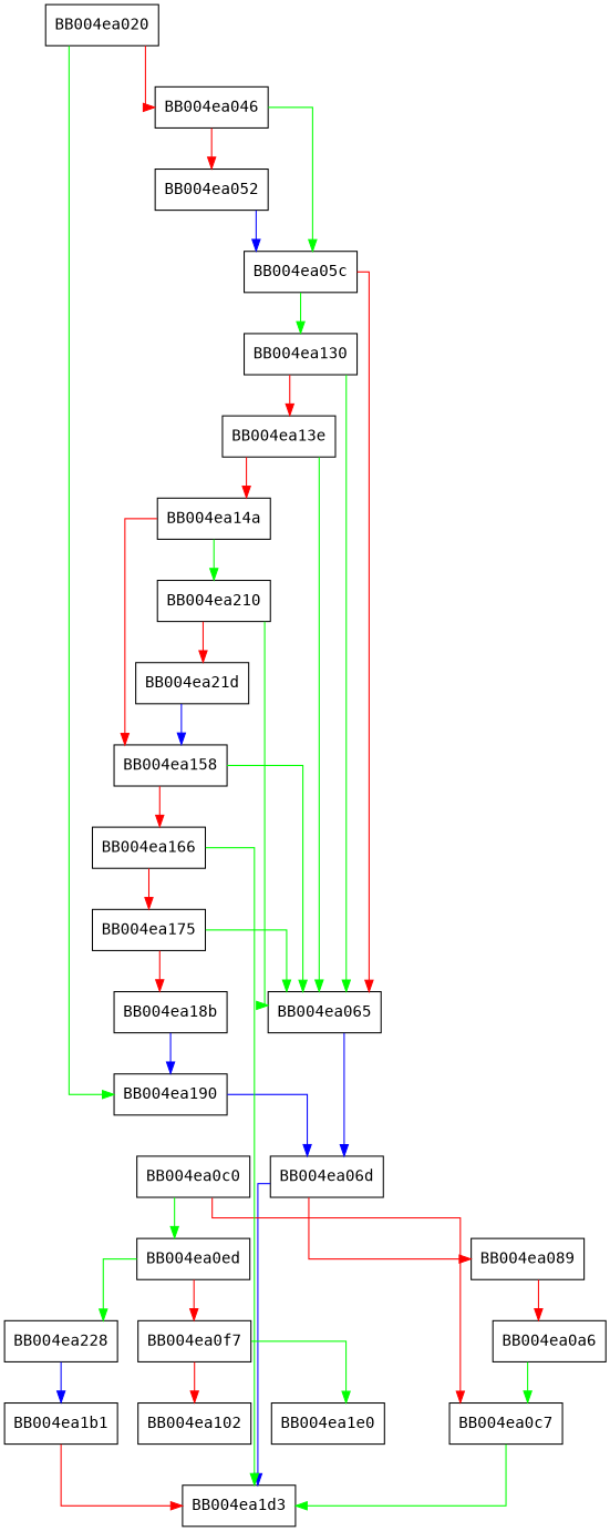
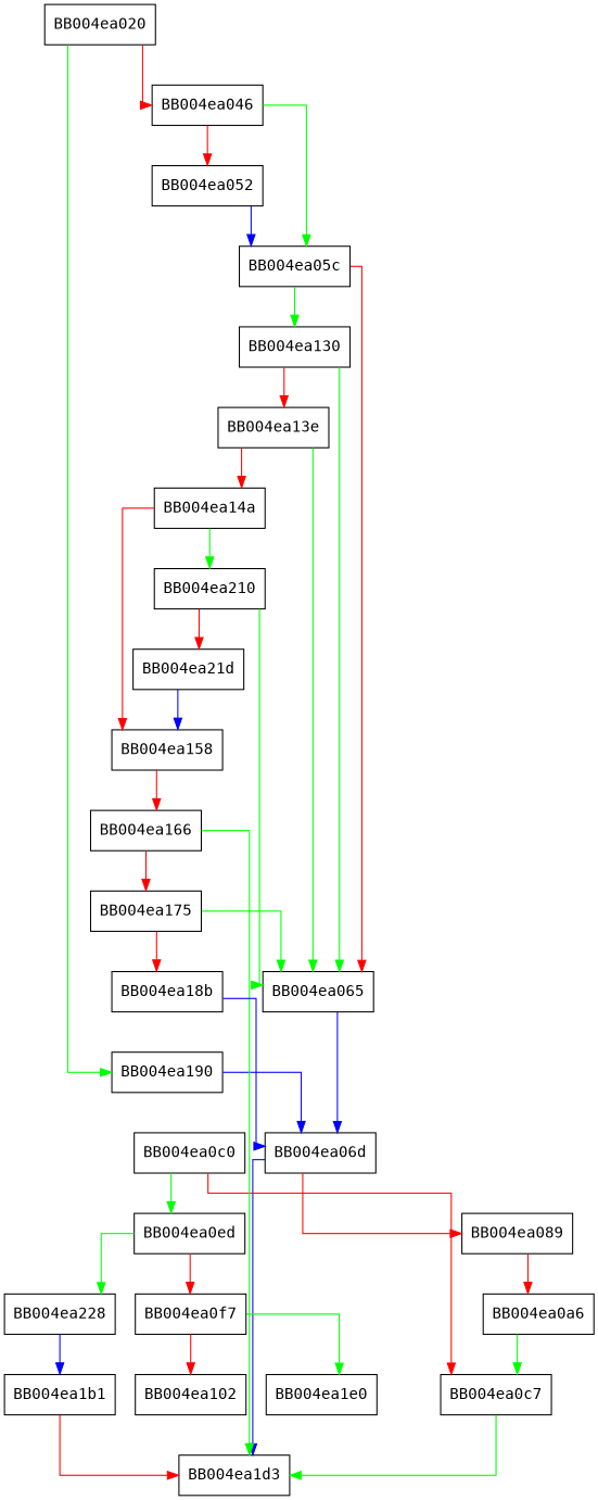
  digraph {
    fontname="DejaVu Sans Mono"
    splines=ortho
    node [fontname="DejaVu Sans Mono" shape=box]
    edge [color=red fontname="DejaVu Sans Mono"]
    BB004ea020
    BB004ea190
    BB004ea046
    BB004ea06d
    BB004ea05c
    BB004ea052
    BB004ea1d3
    BB004ea089
    BB004ea130
    BB004ea065
    BB004ea13e
    BB004ea14a
    BB004ea0a6
    BB004ea0c7
    BB004ea1b1
    BB004ea0ed
    BB004ea228
    BB004ea0f7
    BB004ea0c0
    BB004ea1e0
    BB004ea102
    BB004ea210
    BB004ea158
    BB004ea21d
    BB004ea166
    BB004ea175
    BB004ea18b
    BB004ea020 -> BB004ea190 [color=green]
    BB004ea020 -> BB004ea046
    BB004ea190 -> BB004ea06d [color=blue]
    BB004ea046 -> BB004ea05c [color=green]
    BB004ea046 -> BB004ea052
    BB004ea06d -> BB004ea1d3 [color=blue]
    BB004ea06d -> BB004ea089
    BB004ea05c -> BB004ea130 [color=green]
    BB004ea05c -> BB004ea065
    BB004ea052 -> BB004ea05c [color=blue]
    BB004ea089 -> BB004ea0a6
    BB004ea130 -> BB004ea065 [color=green]
    BB004ea130 -> BB004ea13e
    BB004ea065 -> BB004ea06d [color=blue]
    BB004ea13e -> BB004ea065 [color=green]
    BB004ea13e -> BB004ea14a
    BB004ea14a -> BB004ea210 [color=green]
    BB004ea14a -> BB004ea158
    BB004ea0a6 -> BB004ea0c7 [color=green]
    BB004ea0c7 -> BB004ea1d3 [color=green]
    BB004ea1b1 -> BB004ea1d3
    BB004ea0ed -> BB004ea228 [color=green]
    BB004ea0ed -> BB004ea0f7
    BB004ea228 -> BB004ea1b1 [color=blue]
    BB004ea0f7 -> BB004ea1e0 [color=green]
    BB004ea0f7 -> BB004ea102
    BB004ea0c0 -> BB004ea0c7
    BB004ea0c0 -> BB004ea0ed [color=green]
    BB004ea210 -> BB004ea065 [color=green]
    BB004ea210 -> BB004ea21d
-   BB004ea158 -> BB004ea065 [color=green]
    BB004ea158 -> BB004ea166
    BB004ea21d -> BB004ea158 [color=blue]
    BB004ea166 -> BB004ea1d3 [color=green]
    BB004ea166 -> BB004ea175
    BB004ea175 -> BB004ea065 [color=green]
    BB004ea175 -> BB004ea18b
-   BB004ea18b -> BB004ea190 [color=blue]
+   BB004ea18b -> BB004ea06d [color=blue]
  }
